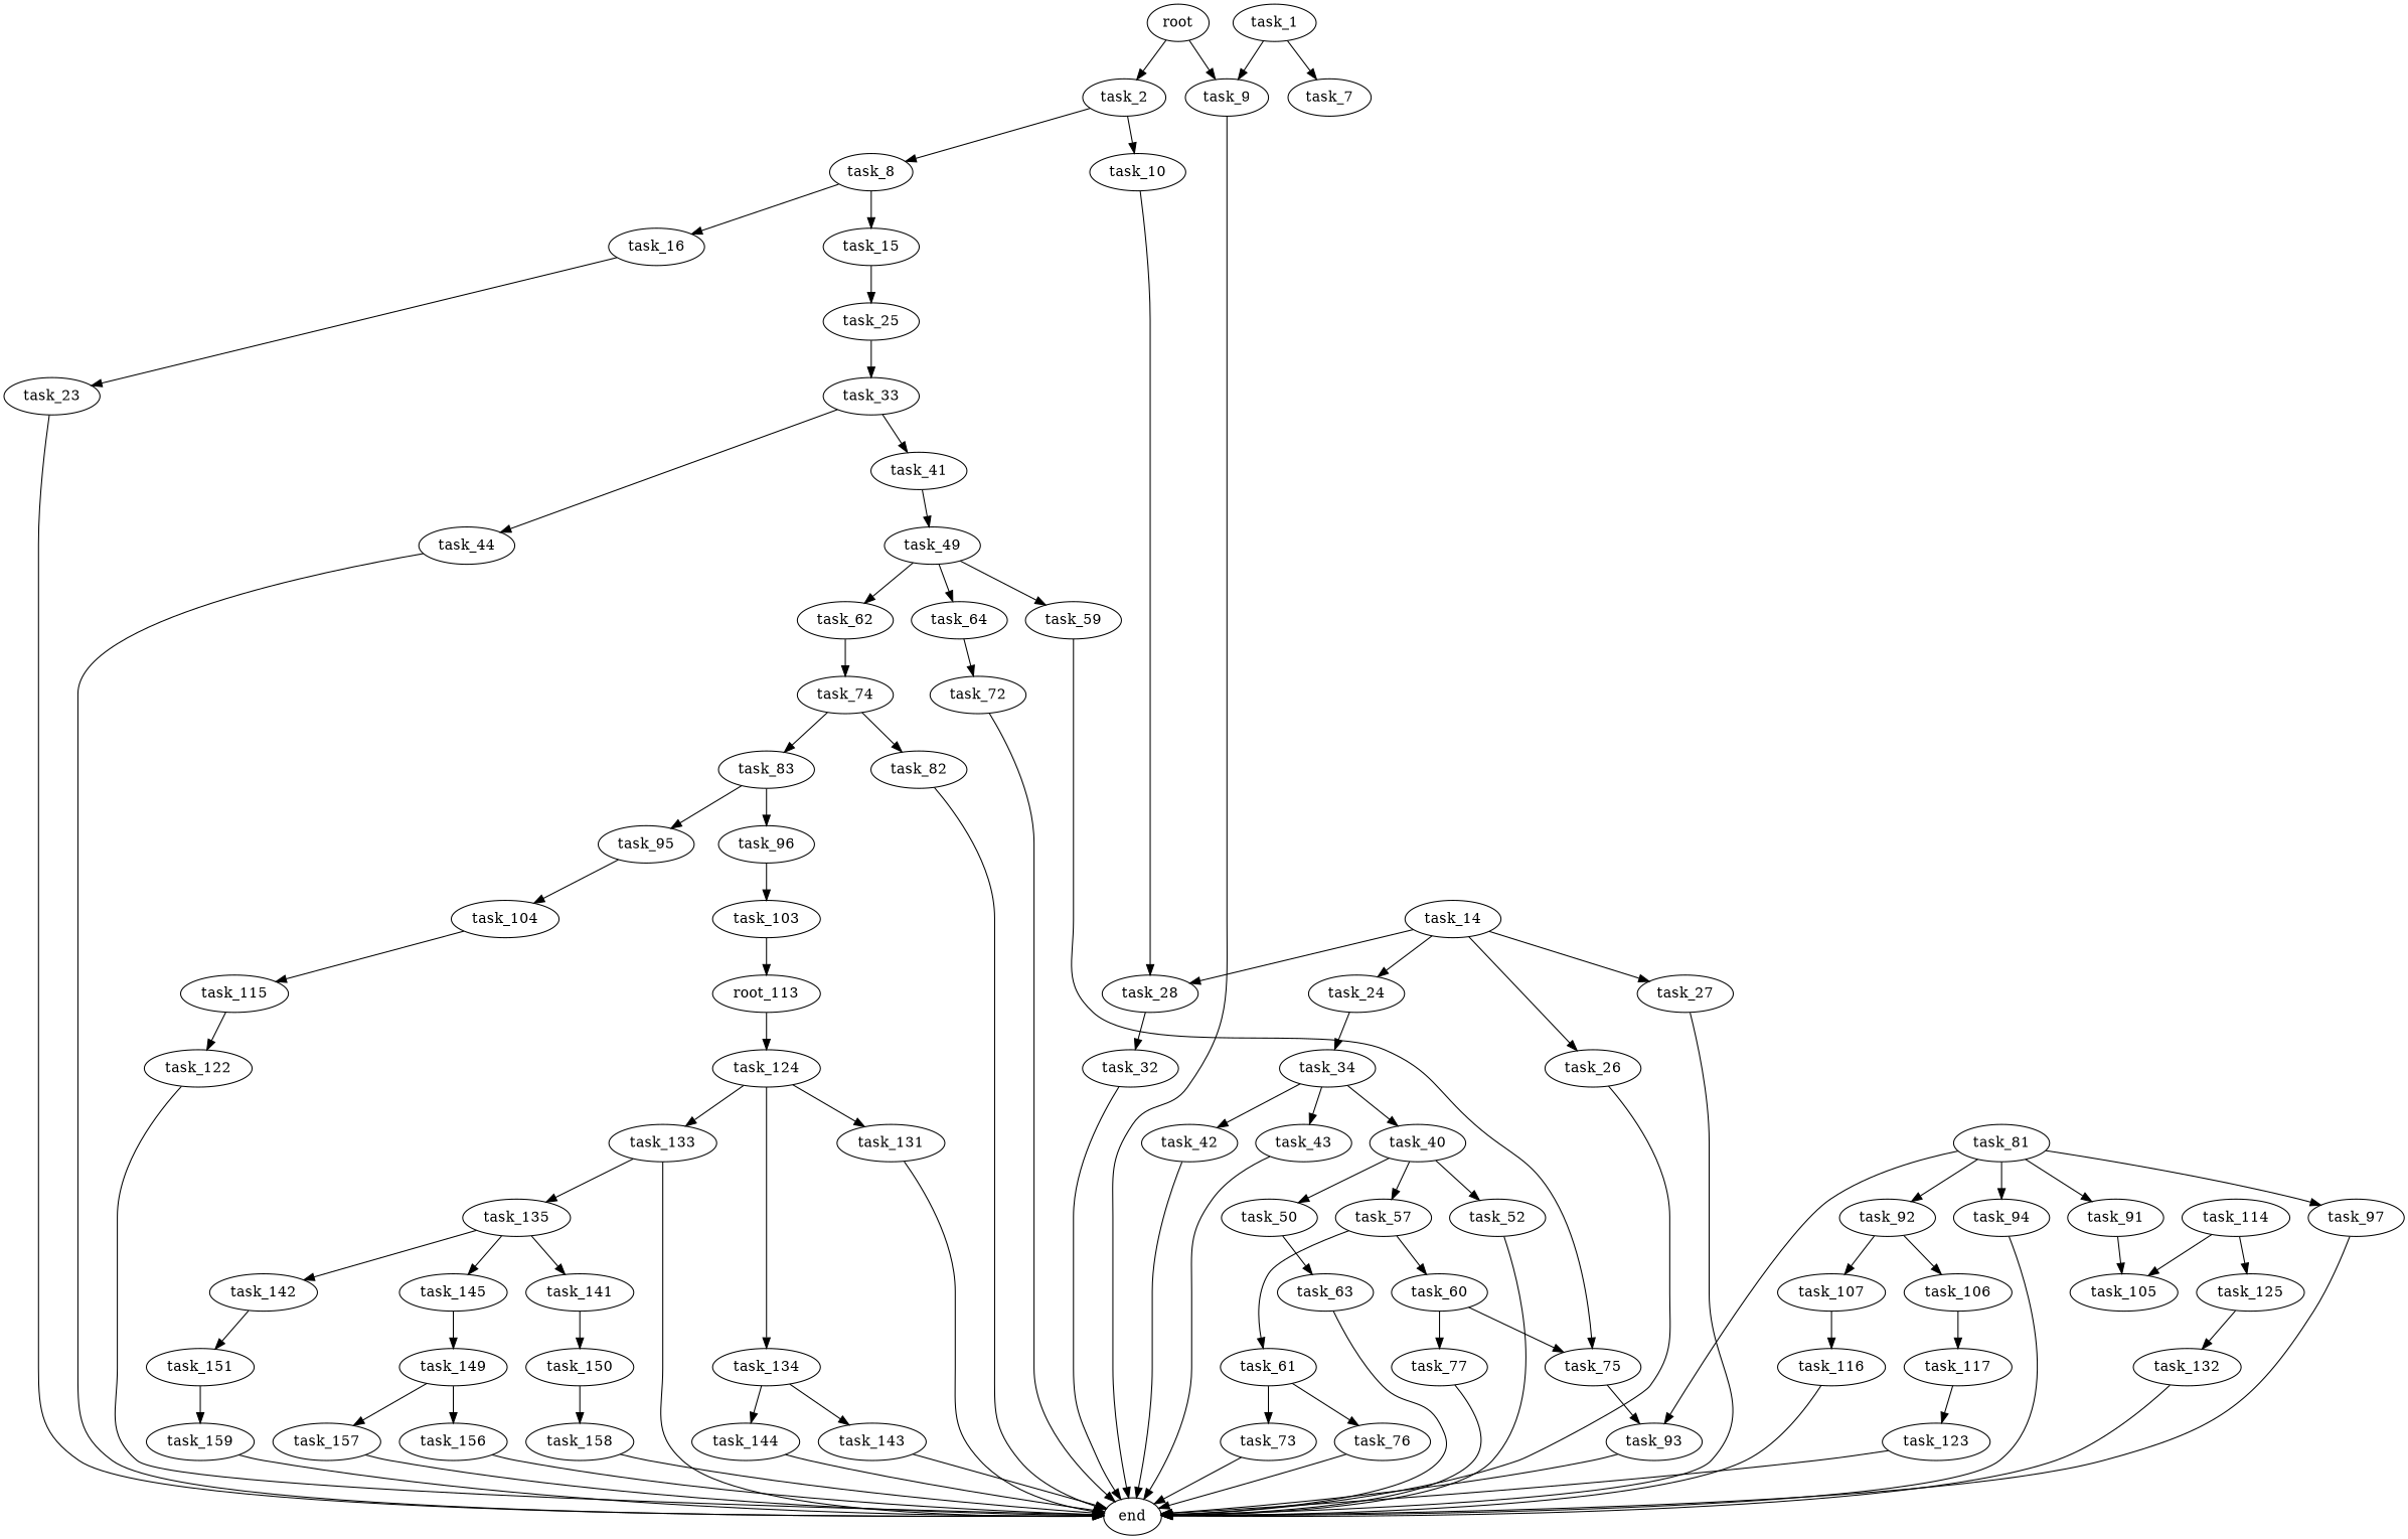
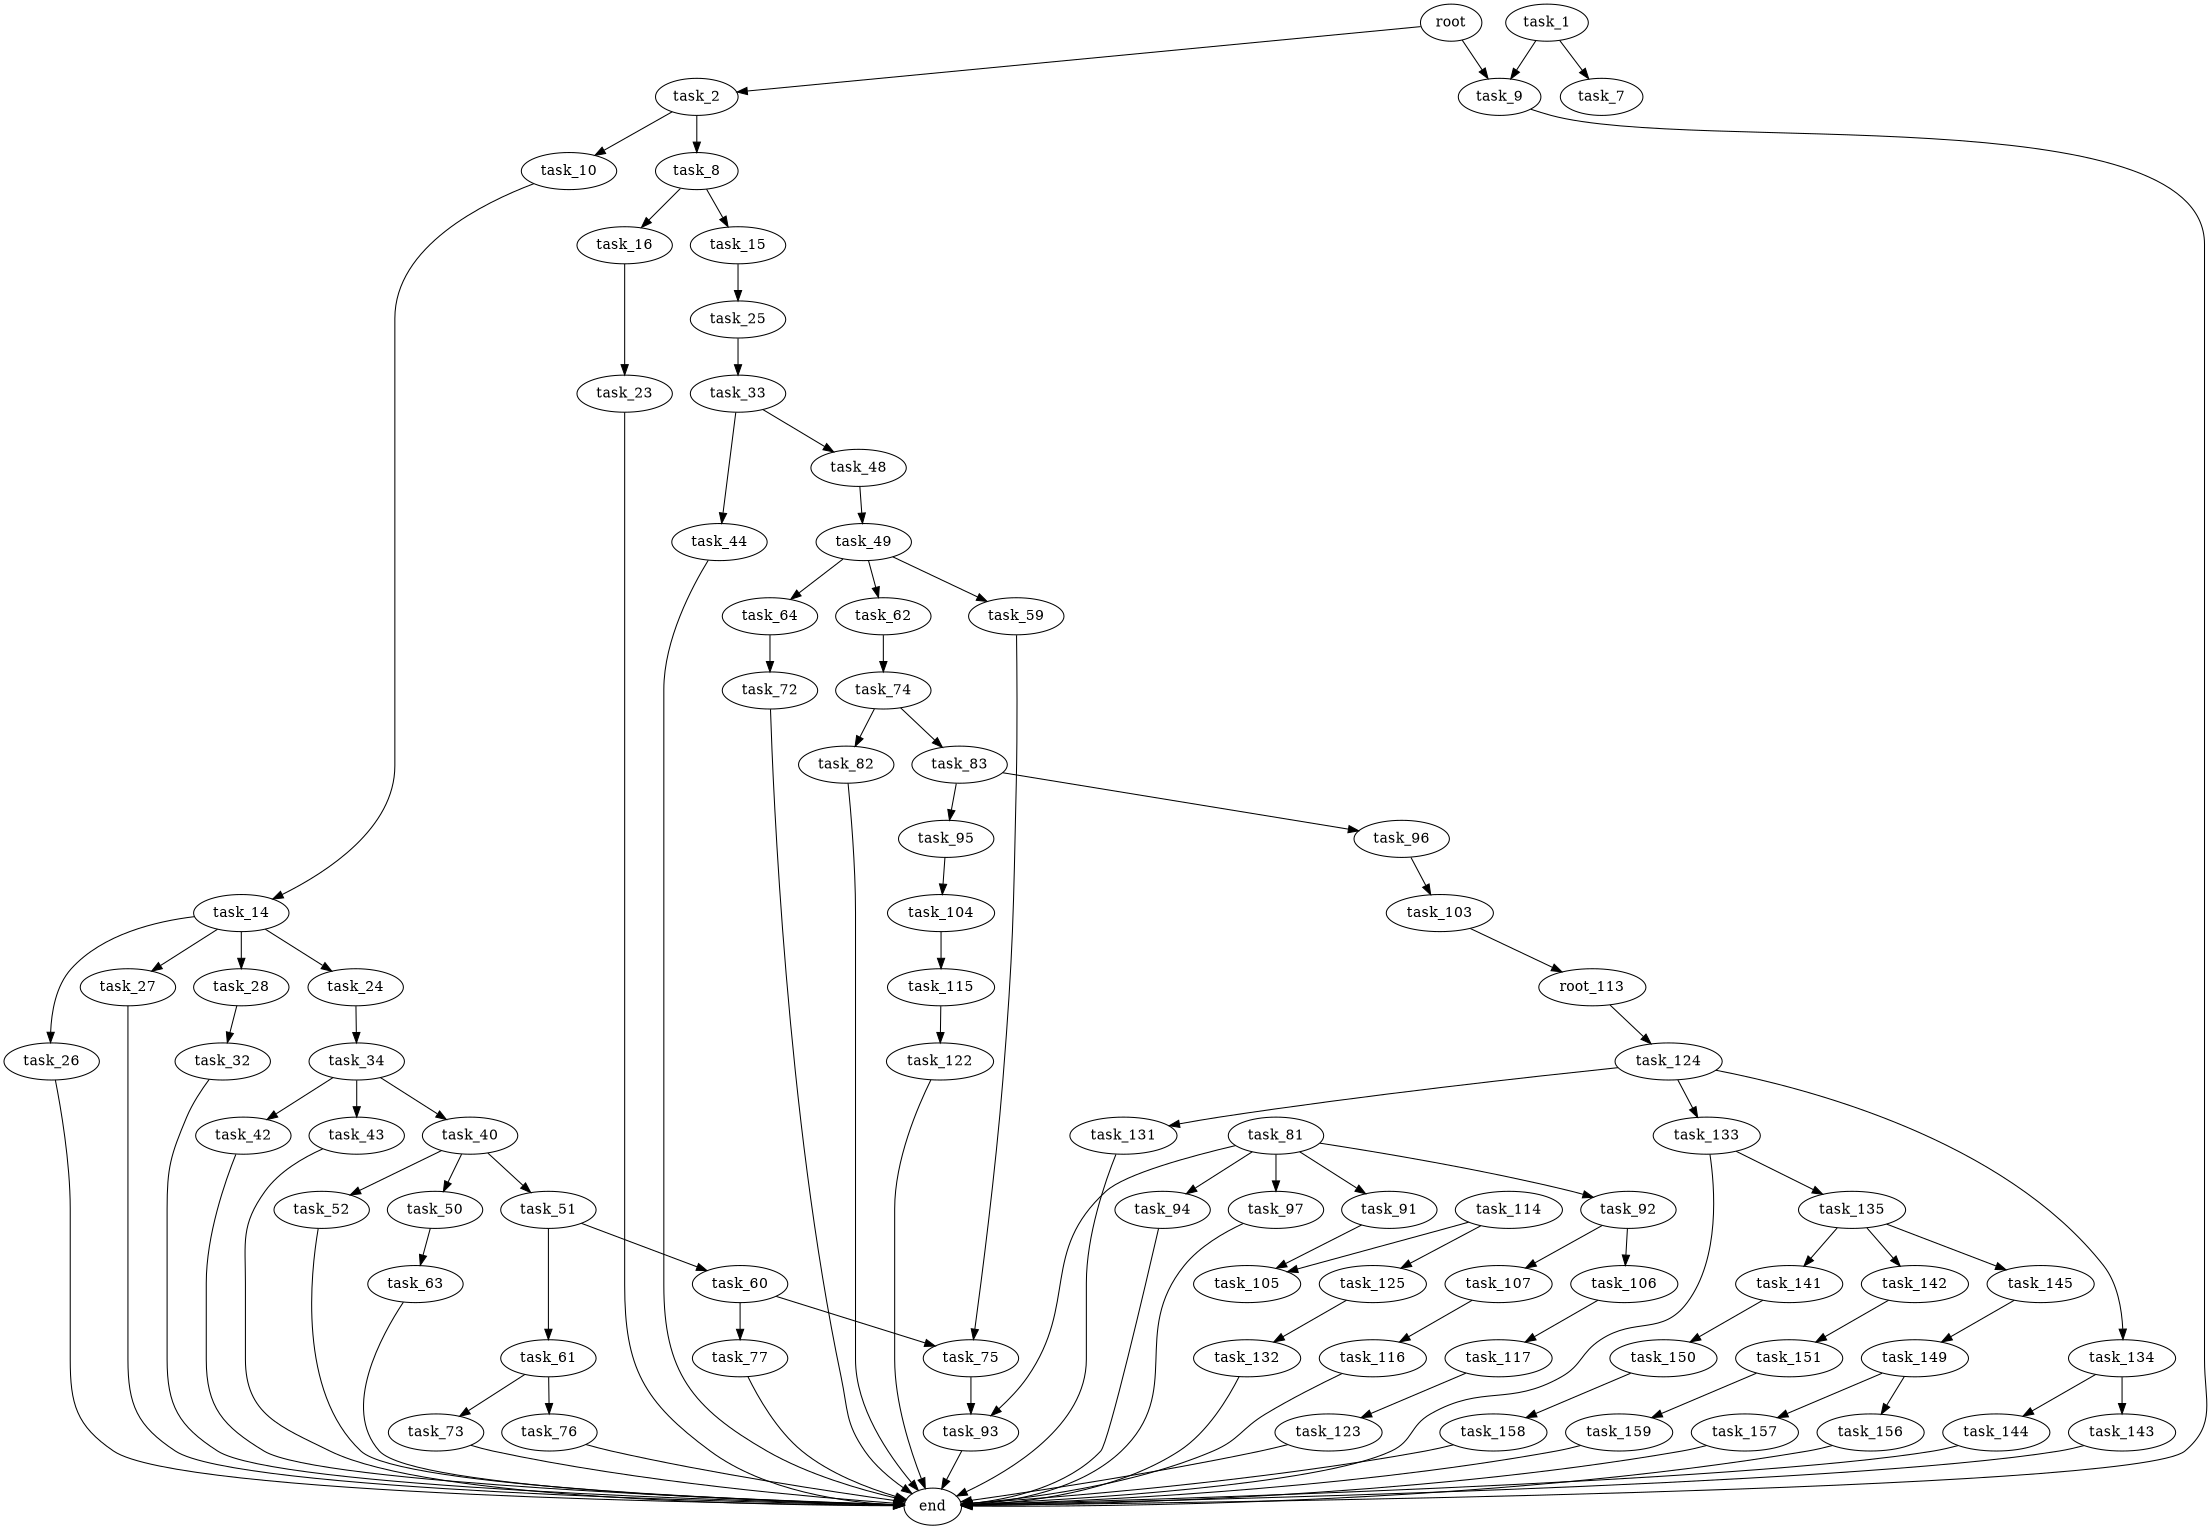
  digraph {
    root
    task_2
    task_9
    task_1
    task_7
    task_8
    task_10
    end
    task_15
    task_16
    task_14
    task_25
    task_23
    task_24
    task_26
    task_27
    task_28
    task_34
    task_32
    task_33
    task_40
    task_42
    task_43
-   task_41
+   task_41 [label=task_48]
    task_44
    task_49
    task_50
-   task_51 [label=task_57]
+   task_51
    task_52
    task_63
    task_60
    task_61
    task_59
    task_62
    task_64
    task_75
    task_74
    task_72
    task_77
    task_73
    task_76
    task_93
    task_82
    task_83
    task_95
    task_96
    task_81
    task_91
    task_92
    task_94
    task_97
    task_105
    task_106
    task_107
    task_104
    task_103
    task_117
    task_116
    task_115
    n60 [label=root_113]
    task_124
    task_122
    task_114
    task_125
    task_123
    task_131
    task_133
    task_134
    task_132
    task_135
    task_143
    task_144
    task_141
    task_142
    task_145
    task_150
    task_151
    task_149
    task_158
    task_159
    task_156
    task_157
    root -> task_2
    root -> task_9
    task_2 -> task_8
    task_2 -> task_10
    task_9 -> end
    task_1 -> task_9
    task_1 -> task_7
    task_8 -> task_15
    task_8 -> task_16
-   task_10 -> task_28
+   task_10 -> task_14
    task_15 -> task_25
    task_16 -> task_23
    task_14 -> task_24
    task_14 -> task_26
    task_14 -> task_27
    task_14 -> task_28
    task_25 -> task_33
    task_23 -> end
    task_24 -> task_34
    task_26 -> end
    task_27 -> end
    task_28 -> task_32
    task_34 -> task_40
    task_34 -> task_42
    task_34 -> task_43
    task_32 -> end
    task_33 -> task_41
    task_33 -> task_44
    task_40 -> task_50
    task_40 -> task_51
    task_40 -> task_52
    task_42 -> end
    task_43 -> end
    task_41 -> task_49
    task_44 -> end
    task_49 -> task_59
    task_49 -> task_62
    task_49 -> task_64
    task_50 -> task_63
    task_51 -> task_60
    task_51 -> task_61
    task_52 -> end
    task_63 -> end
    task_60 -> task_75
    task_60 -> task_77
    task_61 -> task_73
    task_61 -> task_76
    task_59 -> task_75
    task_62 -> task_74
    task_64 -> task_72
    task_75 -> task_93
    task_74 -> task_82
    task_74 -> task_83
    task_72 -> end
    task_77 -> end
    task_73 -> end
    task_76 -> end
    task_93 -> end
    task_82 -> end
    task_83 -> task_95
    task_83 -> task_96
    task_95 -> task_104
    task_96 -> task_103
    task_81 -> task_93
    task_81 -> task_91
    task_81 -> task_92
    task_81 -> task_94
    task_81 -> task_97
    task_91 -> task_105
    task_92 -> task_106
    task_92 -> task_107
    task_94 -> end
    task_97 -> end
    task_106 -> task_117
    task_107 -> task_116
    task_104 -> task_115
    task_103 -> n60
    task_117 -> task_123
    task_116 -> end
    task_115 -> task_122
    n60 -> task_124
    task_124 -> task_131
    task_124 -> task_133
    task_124 -> task_134
    task_122 -> end
    task_114 -> task_105
    task_114 -> task_125
    task_125 -> task_132
    task_123 -> end
    task_131 -> end
    task_133 -> end
    task_133 -> task_135
    task_134 -> task_143
    task_134 -> task_144
    task_132 -> end
    task_135 -> task_141
    task_135 -> task_142
    task_135 -> task_145
    task_143 -> end
    task_144 -> end
    task_141 -> task_150
    task_142 -> task_151
    task_145 -> task_149
    task_150 -> task_158
    task_151 -> task_159
    task_149 -> task_156
    task_149 -> task_157
    task_158 -> end
    task_159 -> end
    task_156 -> end
    task_157 -> end
  }
